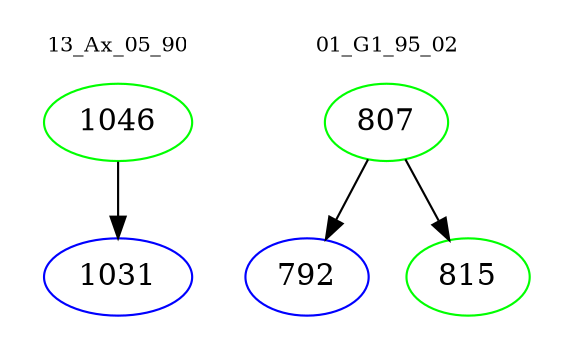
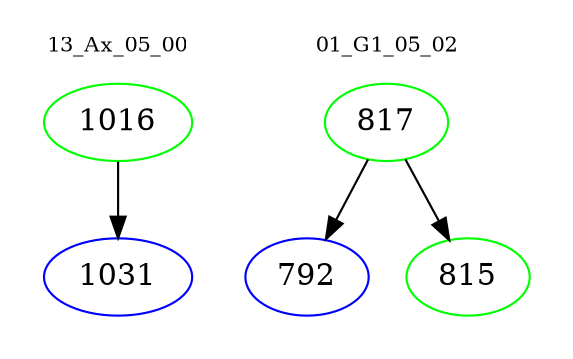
  digraph {
    node [color=green]
    edge [color=black]
-   n1 [label=1046]
+   n1 [label=1016]
    n2 [color=blue label=1031]
-   n3 [label=807]
+   n3 [label=817]
    n4 [color=blue label=792]
    n5 [label=815]
    subgraph cluster_1 {
      color=white
      fontsize=10
-     label="13_Ax_05_90"
+     label="13_Ax_05_00"
      n1
      n2
    }
    subgraph cluster_2 {
      color=white
      fontsize=10
-     label="01_G1_95_02"
+     label="01_G1_05_02"
      n3
      n4
      n5
    }
    n1 -> n2
    n3 -> n4
    n3 -> n5
  }
